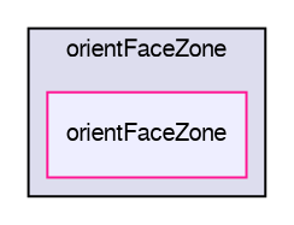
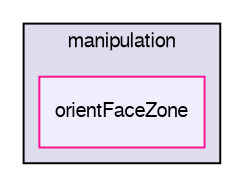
  digraph {
    compound=true
    n1 [fillcolor="#eeeeff" fontname=FreeSans fontsize=10 label=orientFaceZone pencolor=black shape=box style=filled color=deeppink]
    subgraph cluster_1 {
      bgcolor="#ddddee"
      fontname=FreeSans
      fontsize=10
-     label=orientFaceZone
+     label=manipulation
      pencolor=black
      n1
    }
  }
